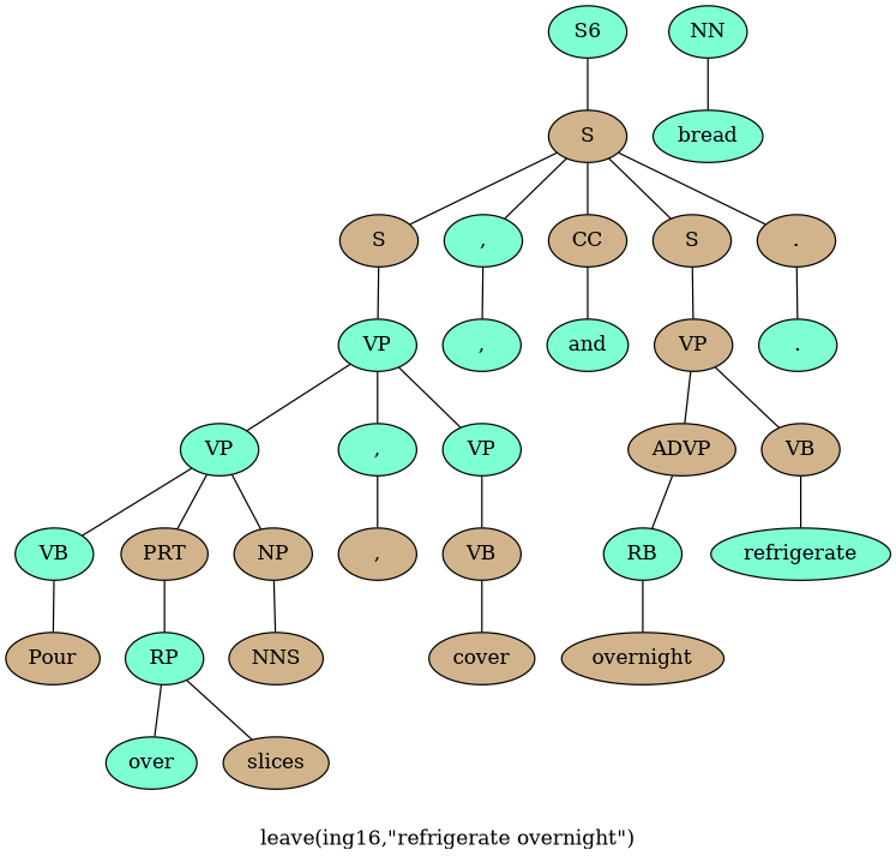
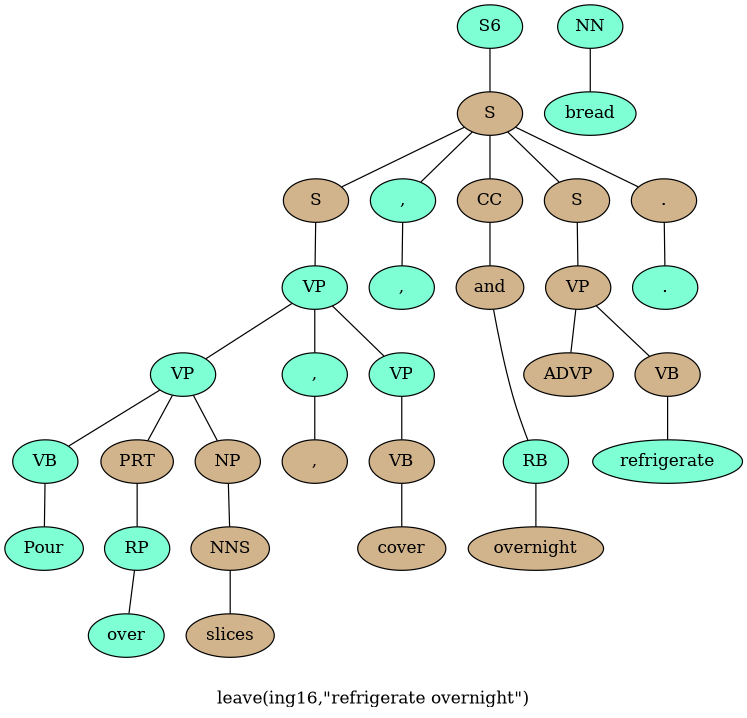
  graph {
    label="leave(ing16,\"refrigerate overnight\")"
    node [fillcolor=aquamarine style=filled]
    n1 [label=S6]
    n2 [fillcolor=tan label=S]
    n3 [fillcolor=tan label=S]
    n4 [label=","]
    n5 [fillcolor=tan label=CC]
    n6 [fillcolor=tan label=S]
    n7 [fillcolor=tan label="."]
    n8 [label=VP]
    n9 [label=","]
-   n10 [label=and]
+   n10 [fillcolor=tan label=and]
    n11 [fillcolor=tan label=VP]
    n12 [label="."]
    n13 [label=VP]
    n14 [label=","]
    n15 [label=VP]
    n16 [label=VB]
    n17 [fillcolor=tan label=PRT]
    n18 [fillcolor=tan label=NP]
    n19 [fillcolor=tan label=","]
    n20 [fillcolor=tan label=VB]
-   n21 [fillcolor=tan label=Pour]
+   n21 [label=Pour]
    n22 [label=RP]
    n23 [fillcolor=tan label=NNS]
    n24 [label=over]
    n25 [label=NN]
    n26 [label=bread]
    n27 [fillcolor=tan label=slices]
    n28 [fillcolor=tan label=cover]
    n29 [fillcolor=tan label=VB]
    n30 [fillcolor=tan label=ADVP]
    n31 [label=refrigerate]
    n32 [label=RB]
    n33 [fillcolor=tan label=overnight]
    n1 -- n2
    n2 -- n3
    n2 -- n4
    n2 -- n5
    n2 -- n6
    n2 -- n7
    n3 -- n8
    n4 -- n9
    n5 -- n10
    n6 -- n11
    n7 -- n12
    n8 -- n13
    n8 -- n14
    n8 -- n15
    n11 -- n29
    n11 -- n30
    n13 -- n16
    n13 -- n17
    n13 -- n18
    n14 -- n19
    n15 -- n20
    n16 -- n21
    n17 -- n22
    n18 -- n23
    n20 -- n28
    n22 -- n24
-   n22 -- n27
+   n23 -- n27
    n25 -- n26
    n29 -- n31
-   n30 -- n32
+   n10 -- n32
    n32 -- n33
  }
